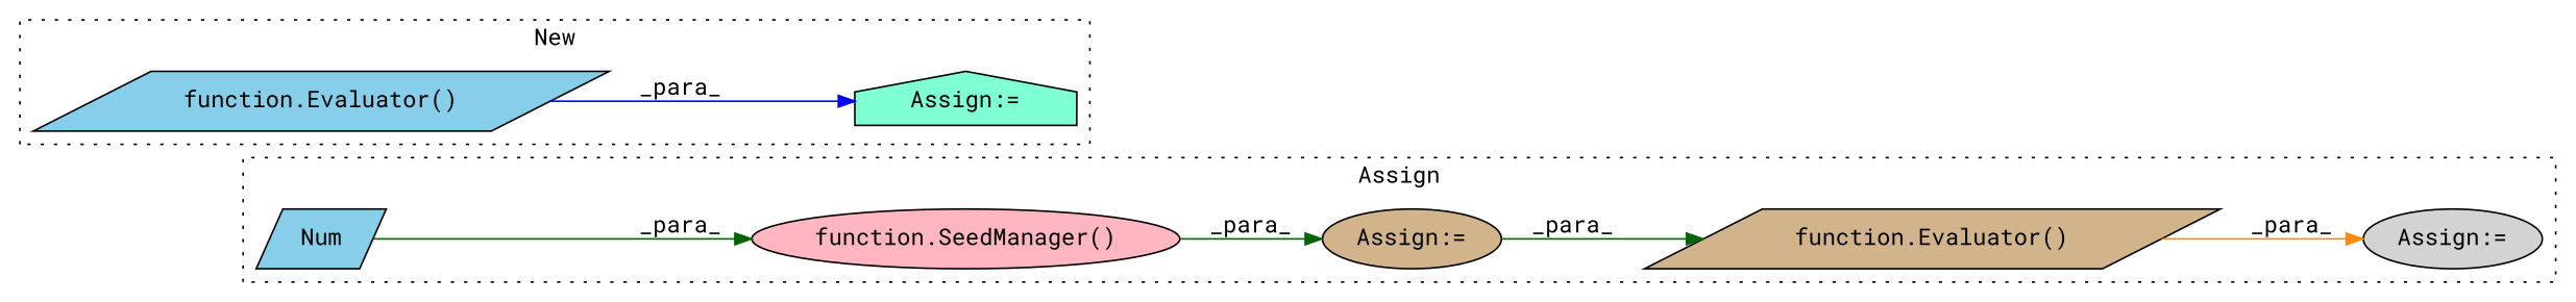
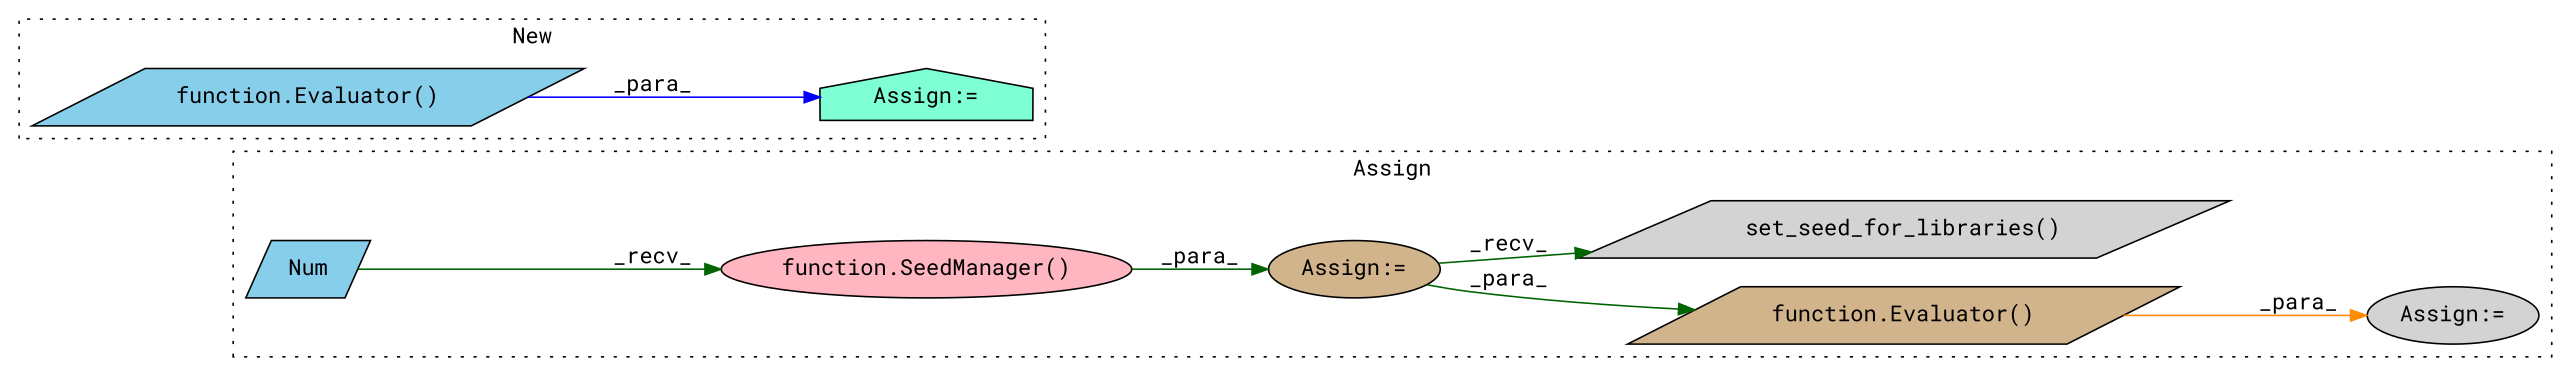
  digraph {
    fontname="Roboto Mono"
    rankdir=LR
    node [a=75 fillcolor=tan fontname="Roboto Mono" l="10,1" shape=parallelogram style=filled]
    edge [color=darkgreen fontname="Roboto Mono"]
    n1 [label="function.Evaluator()" s="2206,2233"]
    n2 [a=68 l=16 label="Assign:=" s=1659 shape=ellipse]
+   n3 [fillcolor=lightgrey l=37 label="set_seed_for_libraries()" s=1698]
    n4 [a=68 fillcolor=lightgrey l=14 label="Assign:=" s=2192 shape=ellipse]
    n5 [fillcolor=lightpink l="12,1" label="function.SeedManager()" s="1675,1688" shape=ellipse]
    n6 [a=76 fillcolor=skyblue l=1 label=Num s=1687]
    n7 [fillcolor=skyblue label="function.Evaluator()" s="1928,1942"]
    n8 [a=68 fillcolor=aquamarine l=14 label="Assign:=" s=1914 shape=house]
    subgraph cluster_1 {
      label=Assign
      style=dotted
      n1
      n2
+     n3
      n4
      n5
      n6
    }
    subgraph cluster_2 {
      label=New
      style=dotted
      n7
      n8
    }
    n1 -> n4 [color=darkorange label=_para_]
    n2 -> n1 [label=_para_]
+   n2 -> n3 [label=_recv_]
    n5 -> n2 [label=_para_]
-   n6 -> n5 [label=_para_]
+   n6 -> n5 [label=_recv_]
    n7 -> n8 [color=blue label=_para_]
  }
